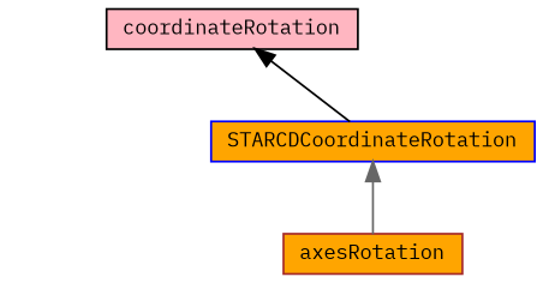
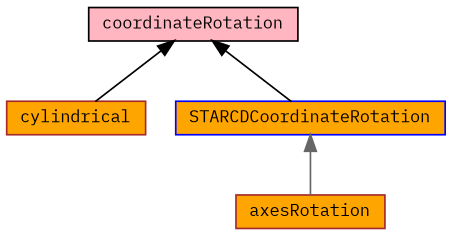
  digraph {
    fontname="IBM Plex Mono"
    node [color=brown fillcolor=orange fontname="IBM Plex Mono" fontsize=10 shape=record style=filled]
    edge [color=black dir=back fontname="IBM Plex Mono" fontsize=10 labelfontname=Helvetica labelfontsize=10 style=solid]
    n1 [color=black fillcolor=lightpink fontcolor=black height=0.2 label=coordinateRotation width=0.4]
+   n2 [height=0.2 label=cylindrical width=0.4]
    n3 [color=blue height=0.2 label=STARCDCoordinateRotation width=0.4]
    n4 [height=0.2 label=axesRotation width=0.4]
+   n1 -> n2
    n1 -> n3
    n3 -> n4 [color=gray40]
  }
